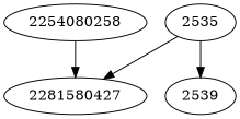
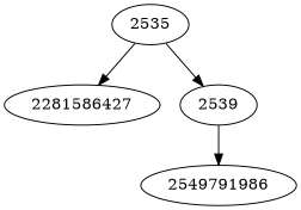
  strict digraph {
-   2254080258
-   2281586427 [label=2281580427]
+   2281586427
    2535
    2539
-   2254080258 -> 2281586427
+   2549791986
    2535 -> 2281586427
    2535 -> 2539
+   2539 -> 2549791986
  }
